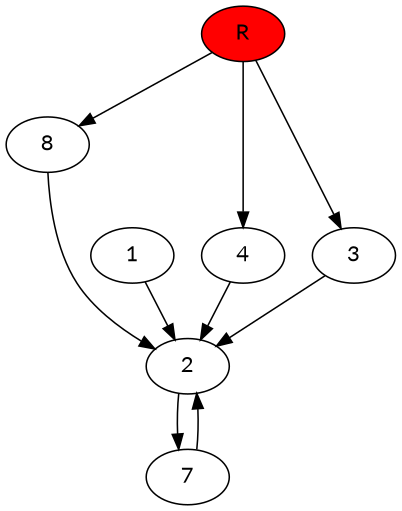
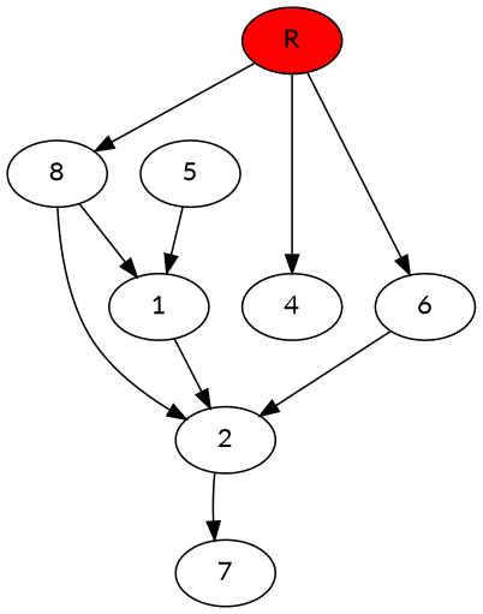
  digraph {
    fontname=Lato
    node [fontname=Lato]
    edge [fontname=Lato]
    1
    2
    7
    8
    4
-   6 [label=3]
+   5
+   6
    R [fillcolor="#ff0000" style=filled]
    1 -> 2
    2 -> 7
-   7 -> 2
+   8 -> 1
    8 -> 2
-   4 -> 2
+   5 -> 1
    6 -> 2
    R -> 8
    R -> 4
    R -> 6
  }
